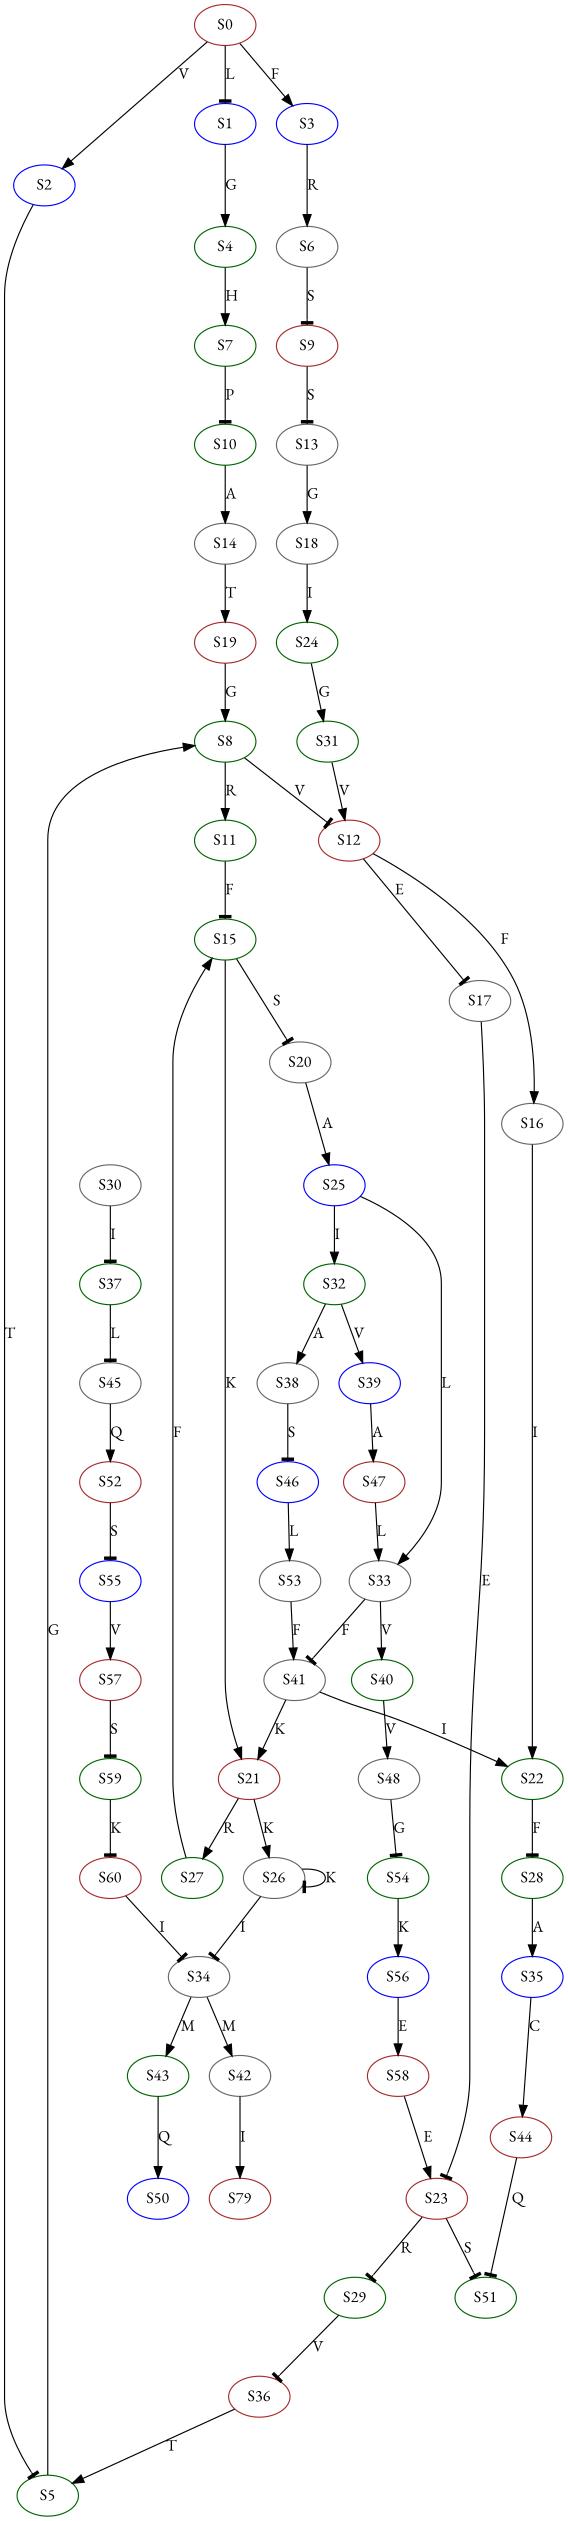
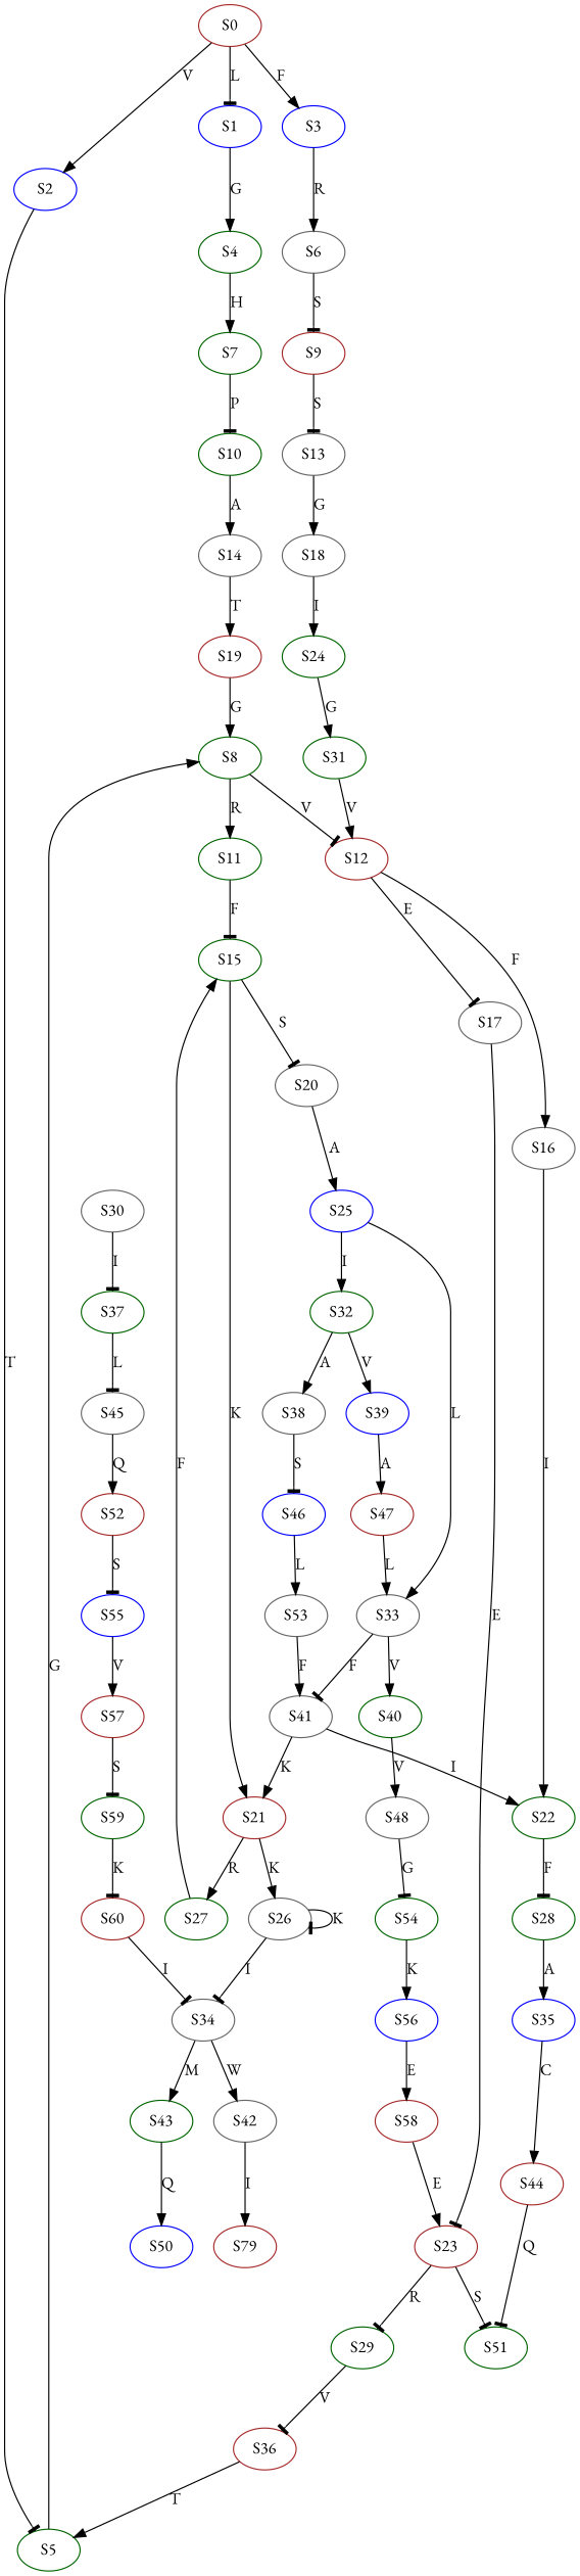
  strict digraph {
    fontname="EB Garamond"
    node [color=darkgreen fontname="EB Garamond"]
    edge [arrowhead=normal fontname="EB Garamond"]
    S0 [color=brown]
    S1 [color=blue]
    S2 [color=blue]
    S3 [color=blue]
    S4
    S5
    S6 [color=gray40]
    S7
    S8
    S9 [color=brown]
    S10
    S11
    S12 [color=brown]
    S13 [color=gray40]
    S14 [color=gray40]
    S15
    S16 [color=gray40]
    S17 [color=gray40]
    S18 [color=gray40]
    S19 [color=brown]
    S20 [color=gray40]
    S21 [color=brown]
    S22
    S23 [color=brown]
    S24
    S25 [color=blue]
    S26 [color=gray40]
    S27
    S28
    S29
    S51
    S31
    S32
    S33 [color=gray40]
    S34 [color=gray40]
    S35 [color=blue]
    S36 [color=brown]
    S30 [color=gray40]
    S37
    S38 [color=gray40]
    S39 [color=blue]
    S40
    S41 [color=gray40]
    S42 [color=gray40]
    S43
    S44 [color=brown]
    S45 [color=gray40]
    S46 [color=blue]
    S47 [color=brown]
    S48 [color=gray40]
    n51 [color=brown label=S79]
    S50 [color=blue]
    S52 [color=brown]
    S53 [color=gray40]
    S54
    S55 [color=blue]
    S56 [color=blue]
    S57 [color=brown]
    S58 [color=brown]
    S59
    S60 [color=brown]
    S0 -> S1 [arrowhead=tee label=L]
    S0 -> S2 [label=V]
    S0 -> S3 [label=F]
    S1 -> S4 [label=G]
    S2 -> S5 [arrowhead=tee label=T]
    S3 -> S6 [label=R]
    S4 -> S7 [label=H]
    S5 -> S8 [label=G]
    S6 -> S9 [arrowhead=tee label=S]
    S7 -> S10 [arrowhead=tee label=P]
    S8 -> S11 [label=R]
    S8 -> S12 [arrowhead=tee label=V]
    S9 -> S13 [arrowhead=tee label=S]
    S10 -> S14 [label=A]
    S11 -> S15 [arrowhead=tee label=F]
    S12 -> S16 [label=F]
    S12 -> S17 [arrowhead=tee label=E]
    S13 -> S18 [label=G]
    S14 -> S19 [label=T]
    S15 -> S20 [arrowhead=tee label=S]
    S15 -> S21 [label=K]
    S16 -> S22 [label=I]
    S17 -> S23 [arrowhead=tee label=E]
    S18 -> S24 [label=I]
    S19 -> S8 [label=G]
    S20 -> S25 [label=A]
    S21 -> S26 [label=K]
    S21 -> S27 [label=R]
    S22 -> S28 [arrowhead=tee label=F]
    S23 -> S29 [arrowhead=tee label=R]
    S23 -> S51 [arrowhead=tee label=S]
    S24 -> S31 [label=G]
    S25 -> S32 [label=I]
    S25 -> S33 [label=L]
    S26 -> S26 [arrowhead=tee label=K]
    S26 -> S34 [arrowhead=tee label=I]
    S27 -> S15 [label=F]
    S28 -> S35 [label=A]
    S29 -> S36 [arrowhead=tee label=V]
    S31 -> S12 [label=V]
    S32 -> S38 [label=A]
    S32 -> S39 [label=V]
    S33 -> S40 [label=V]
    S33 -> S41 [arrowhead=tee label=F]
-   S34 -> S42 [label=M]
+   S34 -> S42 [label=W]
    S34 -> S43 [label=M]
    S35 -> S44 [label=C]
    S36 -> S5 [label=T]
    S30 -> S37 [arrowhead=tee label=I]
    S37 -> S45 [arrowhead=tee label=L]
    S38 -> S46 [arrowhead=tee label=S]
    S39 -> S47 [label=A]
    S40 -> S48 [label=V]
    S41 -> S21 [label=K]
    S41 -> S22 [label=I]
    S42 -> n51 [label=I]
    S43 -> S50 [label=Q]
    S44 -> S51 [arrowhead=tee label=Q]
    S45 -> S52 [label=Q]
    S46 -> S53 [label=L]
    S47 -> S33 [label=L]
    S48 -> S54 [arrowhead=tee label=G]
    S52 -> S55 [arrowhead=tee label=S]
    S53 -> S41 [label=F]
    S54 -> S56 [label=K]
    S55 -> S57 [label=V]
    S56 -> S58 [label=E]
    S57 -> S59 [arrowhead=tee label=S]
    S58 -> S23 [label=E]
    S59 -> S60 [arrowhead=tee label=K]
    S60 -> S34 [arrowhead=tee label=I]
  }
